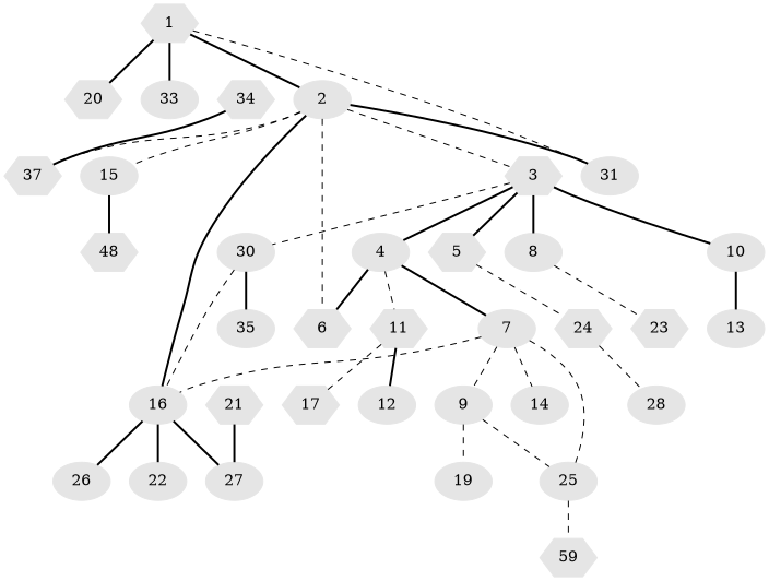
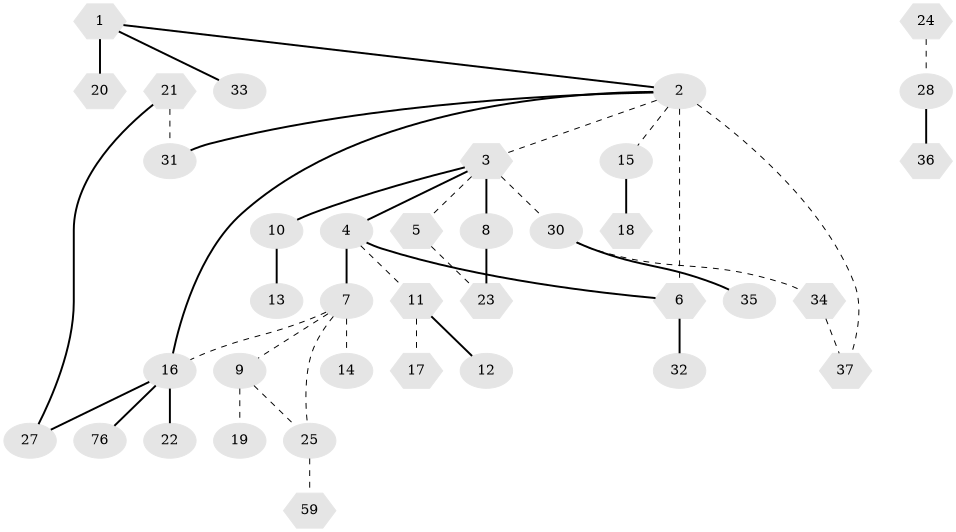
  graph {
    node [color=gray90 shape=ellipse style=filled]
    edge [style=bold weight=1.0]
    1 [shape=hexagon]
    2
    20 [shape=hexagon]
    33
    3 [shape=hexagon]
    6 [shape=hexagon]
    15
    16
    31
    37 [shape=hexagon]
    4
    5 [shape=hexagon]
    8
    10
    30
-   18 [shape=hexagon label=48]
+   32
+   18 [shape=hexagon]
    22
-   26
+   26 [label=76]
    27
    7
    11 [shape=hexagon]
    24 [shape=hexagon]
    23 [shape=hexagon]
    13
    34 [shape=hexagon]
    35
    9
    14
    25
    12
    17 [shape=hexagon]
    28
    19
    n35 [label=59 shape=hexagon]
    21 [shape=hexagon]
+   36 [shape=hexagon]
    1 -- 2
    1 -- 20 [weight=4.0]
    1 -- 33
    2 -- 3 [style=dashed]
    2 -- 6 [style=dashed weight=6.0]
    2 -- 15 [style=dashed]
    2 -- 16
    2 -- 31
    2 -- 37 [style=dashed]
    3 -- 4
-   3 -- 5
+   3 -- 5 [style=dashed]
    3 -- 8 [weight=10.0]
    3 -- 10
    3 -- 30 [style=dashed]
+   6 -- 32
    15 -- 18 [weight=5.0]
    16 -- 22
    16 -- 26
    16 -- 27
    4 -- 6
    4 -- 7
    4 -- 11 [style=dashed]
-   5 -- 24 [style=dashed]
-   8 -- 23 [style=dashed]
+   5 -- 23 [style=dashed]
+   8 -- 23
    10 -- 13 [weight=4.0]
-   30 -- 16 [style=dashed]
+   30 -- 34 [style=dashed]
    30 -- 35
    7 -- 16 [style=dashed]
    7 -- 9 [style=dashed]
    7 -- 14 [style=dashed weight=4.0]
    7 -- 25 [style=dashed]
    11 -- 12
    11 -- 17 [style=dashed weight=3.0]
    24 -- 28 [style=dashed]
-   34 -- 37
+   34 -- 37 [style=dashed]
    9 -- 25 [style=dashed]
    9 -- 19 [style=dashed]
    25 -- n35 [style=dashed]
-   1 -- 31 [style=dashed weight=3.0]
+   28 -- 36
+   21 -- 31 [style=dashed weight=3.0]
    21 -- 27
  }
